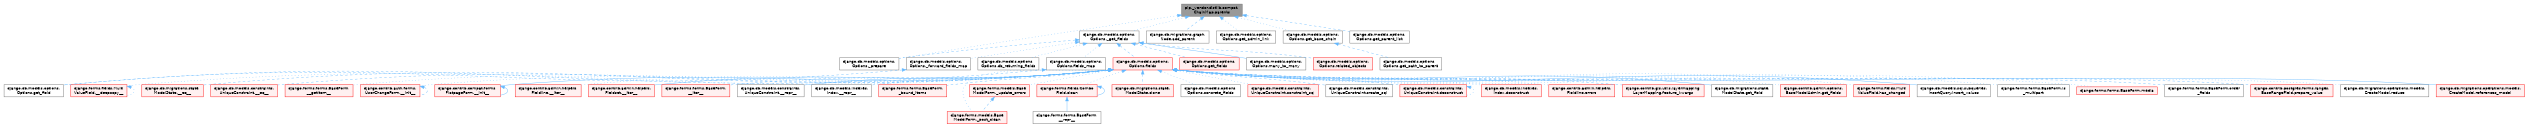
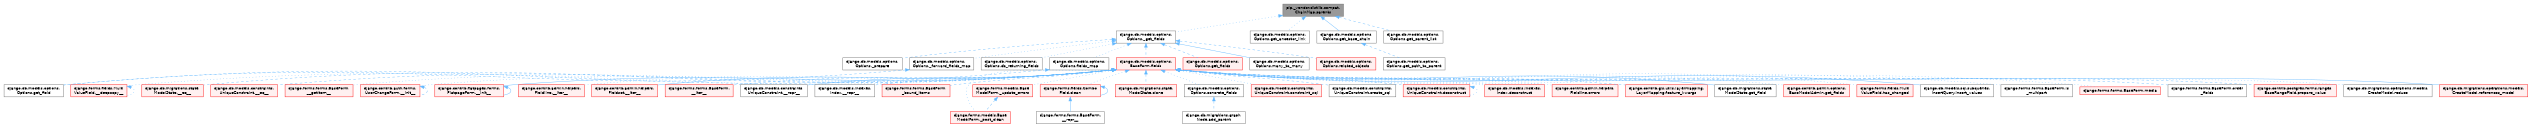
  digraph {
    rankdir=TB
    node [color=red fillcolor="#FFF0F0" fontname=Helvetica fontsize=10 shape=box style=filled]
    edge [color=steelblue1 dir=back fontname=Helvetica fontsize=10 labelfontname=Helvetica labelfontsize=10 style=dotted]
    n1 [color=gray40 fillcolor=grey60 fontcolor=black height=0.2 label="pip._vendor.distlib.compat.\lChainMap.parents" width=0.4]
    n2 [color=grey40 fillcolor=white height=0.2 label="django.db.models.options.\lOptions._get_fields" width=0.4]
    n3 [color=grey40 fillcolor=white height=0.2 label="django.db.models.options.\lOptions._prepare" width=0.4]
    n4 [color=grey40 fillcolor=white height=0.2 label="django.db.migrations.graph.\lNode.add_parent" width=0.4]
-   n5 [color=grey40 fillcolor=white height=0.2 label="django.db.models.options.\lOptions.get_admin_link" width=0.4]
+   n5 [color=grey40 fillcolor=white height=0.2 label="django.db.models.options.\lOptions.get_ancestor_link" width=0.4]
    n6 [color=grey40 fillcolor=white height=0.2 label="django.db.models.options.\lOptions.get_base_chain" width=0.4]
    n7 [color=grey40 fillcolor=white height=0.2 label="django.db.models.options.\lOptions.get_parent_list" width=0.4]
    n8 [color=grey40 fillcolor=white height=0.2 label="django.db.models.options.\lOptions._forward_fields_map" width=0.4]
    n9 [color=grey40 fillcolor=white height=0.2 label="django.db.models.options.\lOptions.db_returning_fields" width=0.4]
-   n10 [height=0.2 label="django.db.models.options.\lOptions.fields" width=0.4]
+   n10 [height=0.2 label="django.db.models.options.\lBaseForm.fields" width=0.4]
    n11 [color=grey40 fillcolor=white height=0.2 label="django.db.models.options.\lOptions.fields_map" width=0.4]
    n12 [height=0.2 label="django.db.models.options.\lOptions.get_fields" width=0.4]
    n13 [color=grey40 fillcolor=white height=0.2 label="django.db.models.options.\lOptions.many_to_many" width=0.4]
    n14 [height=0.2 label="django.db.models.options.\lOptions.related_objects" width=0.4]
    n15 [color=grey40 fillcolor=white height=0.2 label="django.db.models.options.\lOptions.get_path_to_parent" width=0.4]
    n16 [color=grey40 fillcolor=white height=0.2 label="django.db.models.options.\lOptions.get_field" width=0.4]
    n17 [height=0.2 label="django.forms.fields.Multi\lValueField.__deepcopy__" width=0.4]
    n18 [height=0.2 label="django.db.migrations.state.\lModelState.__eq__" width=0.4]
    n19 [height=0.2 label="django.db.models.constraints.\lUniqueConstraint.__eq__" width=0.4]
    n20 [height=0.2 label="django.forms.forms.BaseForm.\l__getitem__" width=0.4]
    n21 [height=0.2 label="django.contrib.auth.forms.\lUserChangeForm.__init__" width=0.4]
-   n22 [height=0.2 label="django.contrib.compat.forms.\lFlatpageForm.__init__" width=0.4]
+   n22 [height=0.2 label="django.contrib.flatpages.forms.\lFlatpageForm.__init__" width=0.4]
    n23 [height=0.2 label="django.contrib.admin.helpers.\lFieldline.__iter__" width=0.4]
    n24 [height=0.2 label="django.contrib.admin.helpers.\lFieldset.__iter__" width=0.4]
    n25 [height=0.2 label="django.forms.forms.BaseForm.\l__iter__" width=0.4]
    n26 [color=grey40 fillcolor=white height=0.2 label="django.db.models.constraints.\lUniqueConstraint.__repr__" width=0.4]
    n27 [color=grey40 fillcolor=white height=0.2 label="django.db.models.indexes.\lIndex.__repr__" width=0.4]
    n28 [height=0.2 label="django.forms.forms.BaseForm.\l_bound_items" width=0.4]
    n29 [height=0.2 label="django.forms.models.Base\lModelForm._post_clean" width=0.4]
    n30 [height=0.2 label="django.forms.models.Base\lModelForm._update_errors" width=0.4]
    n31 [height=0.2 label="django.forms.fields.Combo\lField.clean" width=0.4]
    n32 [height=0.2 label="django.db.migrations.state.\lModelState.clone" width=0.4]
    n33 [color=grey40 fillcolor=white height=0.2 label="django.db.models.options.\lOptions.concrete_fields" width=0.4]
    n34 [height=0.2 label="django.db.models.constraints.\lUniqueConstraint.constraint_sql" width=0.4]
    n35 [color=grey40 fillcolor=white height=0.2 label="django.db.models.constraints.\lUniqueConstraint.create_sql" width=0.4]
    n36 [height=0.2 label="django.db.models.constraints.\lUniqueConstraint.deconstruct" width=0.4]
    n37 [height=0.2 label="django.db.models.indexes.\lIndex.deconstruct" width=0.4]
    n38 [height=0.2 label="django.contrib.admin.helpers.\lFieldline.errors" width=0.4]
    n39 [height=0.2 label="django.contrib.gis.utils.layermapping.\lLayerMapping.feature_kwargs" width=0.4]
    n40 [color=grey40 fillcolor=white height=0.2 label="django.db.migrations.state.\lModelState.get_field" width=0.4]
    n41 [height=0.2 label="django.contrib.admin.options.\lBaseModelAdmin.get_fields" width=0.4]
    n42 [height=0.2 label="django.forms.fields.Multi\lValueField.has_changed" width=0.4]
    n43 [color=grey40 fillcolor=white height=0.2 label="django.db.models.sql.subqueries.\lInsertQuery.insert_values" width=0.4]
    n44 [color=grey40 fillcolor=white height=0.2 label="django.forms.forms.BaseForm.is\l_multipart" width=0.4]
    n45 [height=0.2 label="django.forms.forms.BaseForm.media" width=0.4]
    n46 [color=grey40 fillcolor=white height=0.2 label="django.forms.forms.BaseForm.order\l_fields" width=0.4]
    n47 [height=0.2 label="django.contrib.postgres.forms.ranges.\lBaseRangeField.prepare_value" width=0.4]
    n48 [color=grey40 fillcolor=white height=0.2 label="django.db.migrations.operations.models.\lCreateModel.reduce" width=0.4]
    n49 [height=0.2 label="django.db.migrations.operations.models.\lCreateModel.references_model" width=0.4]
    n50 [color=grey40 fillcolor=white height=0.2 label="django.forms.forms.BaseForm.\l__repr__" width=0.4]
    n1 -> n2
-   n1 -> n3
-   n1 -> n4 [style=dashed]
+   n33 -> n4 [style=dashed]
    n1 -> n5
-   n1 -> n6
+   n1 -> n6 [style=solid]
    n1 -> n7 [style=dashed]
    n2 -> n3 [style=dashed]
    n2 -> n8
    n2 -> n9
    n2 -> n10 [style=dashed]
    n2 -> n11
    n2 -> n12 [style=dashed]
    n2 -> n13 [style=solid]
    n2 -> n14 [style=dashed]
    n6 -> n15 [style=dashed]
    n8 -> n16 [style=dashed]
    n10 -> n17
    n10 -> n18 [style=dashed]
    n10 -> n19 [style=dashed]
    n10 -> n20
    n10 -> n21
    n10 -> n22 [style=solid]
    n10 -> n23
    n10 -> n24 [style=solid]
    n10 -> n25 [style=dashed]
    n10 -> n26 [style=solid]
    n10 -> n27 [style=dashed]
    n10 -> n28 [style=dashed]
    n10 -> n29
    n10 -> n30
    n10 -> n31
    n10 -> n32 [style=dashed]
    n10 -> n33
    n10 -> n34
    n10 -> n35 [style=dashed]
    n10 -> n36 [style=dashed]
    n10 -> n37
    n10 -> n38
    n10 -> n39 [style=dashed]
    n10 -> n40 [style=solid]
    n10 -> n41
    n10 -> n42
    n10 -> n43 [style=solid]
    n10 -> n44
    n10 -> n45
    n10 -> n46 [style=dashed]
    n10 -> n47 [style=dashed]
    n10 -> n48
    n10 -> n49 [style=solid]
    n11 -> n16 [style=dashed]
    n17 -> n17
    n21 -> n21 [style=dashed]
    n22 -> n22 [style=solid]
    n30 -> n29 [style=dashed]
    n31 -> n31 [style=solid]
    n31 -> n50 [style=solid]
    n36 -> n36
  }
